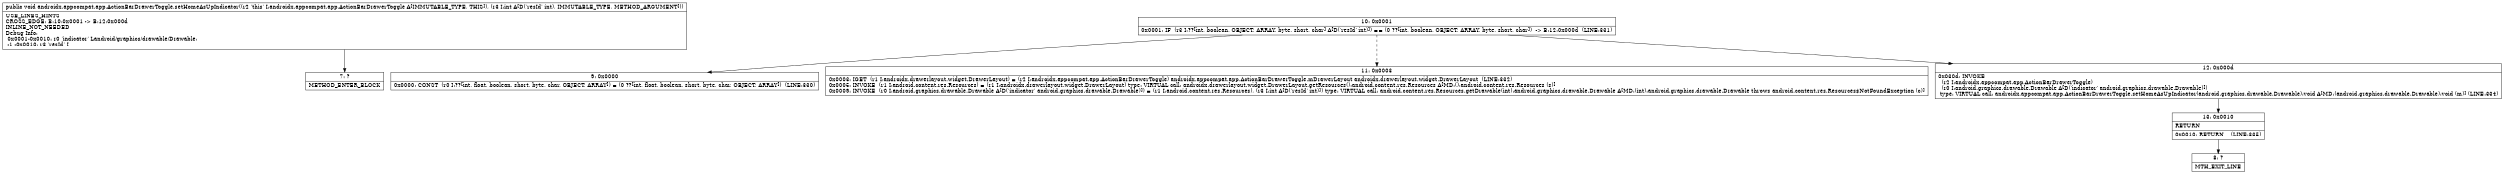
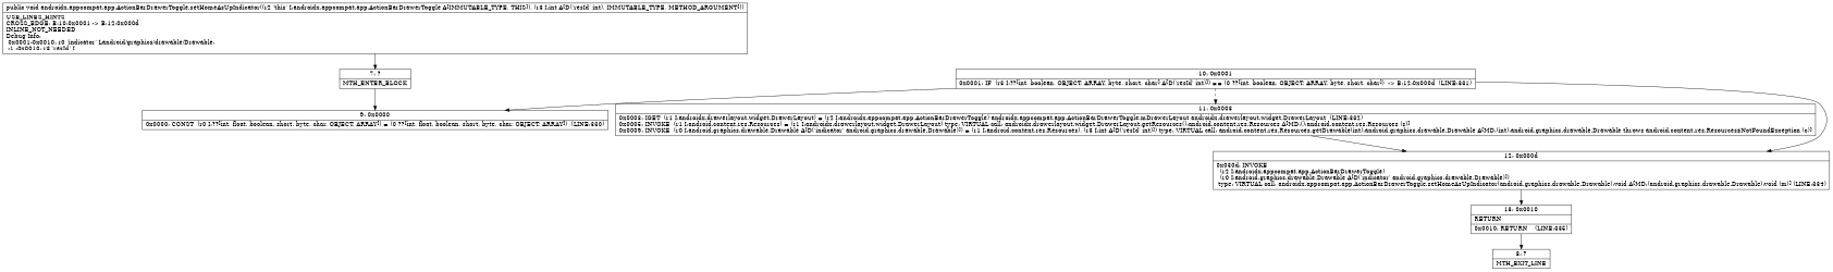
  digraph {
    node [shape=record]
-   n1 [label="{7\:\ ?|METHOD_ENTER_BLOCK\l}"]
+   n1 [label="{7\:\ ?|MTH_ENTER_BLOCK\l}"]
    n2 [label="{9\:\ 0x0000|0x0000: CONST  (r0 I:??[int, float, boolean, short, byte, char, OBJECT, ARRAY]) = (0 ??[int, float, boolean, short, byte, char, OBJECT, ARRAY])  (LINE:330)\l}"]
    n3 [label="{10\:\ 0x0001|0x0001: IF  (r3 I:??[int, boolean, OBJECT, ARRAY, byte, short, char] A[D('resId' int)]) == (0 ??[int, boolean, OBJECT, ARRAY, byte, short, char])  \-\> B:12:0x000d  (LINE:331)\l}"]
    n4 [label="{11\:\ 0x0003|0x0003: IGET  (r1 I:androidx.drawerlayout.widget.DrawerLayout) = (r2 I:androidx.appcompat.app.ActionBarDrawerToggle) androidx.appcompat.app.ActionBarDrawerToggle.mDrawerLayout androidx.drawerlayout.widget.DrawerLayout  (LINE:332)\l0x0005: INVOKE  (r1 I:android.content.res.Resources) = (r1 I:androidx.drawerlayout.widget.DrawerLayout) type: VIRTUAL call: androidx.drawerlayout.widget.DrawerLayout.getResources():android.content.res.Resources A[MD:():android.content.res.Resources (s)]\l0x0009: INVOKE  (r0 I:android.graphics.drawable.Drawable A[D('indicator' android.graphics.drawable.Drawable)]) = (r1 I:android.content.res.Resources), (r3 I:int A[D('resId' int)]) type: VIRTUAL call: android.content.res.Resources.getDrawable(int):android.graphics.drawable.Drawable A[MD:(int):android.graphics.drawable.Drawable throws android.content.res.Resources$NotFoundException (c)]\l}"]
    n5 [label="{12\:\ 0x000d|0x030d: INVOKE  \l  (r2 I:androidx.appcompat.app.ActionBarDrawerToggle)\l  (r0 I:android.graphics.drawable.Drawable A[D('indicator' android.graphics.drawable.Drawable)])\l type: VIRTUAL call: androidx.appcompat.app.ActionBarDrawerToggle.setHomeAsUpIndicator(android.graphics.drawable.Drawable):void A[MD:(android.graphics.drawable.Drawable):void (m)] (LINE:334)\l}"]
    n6 [label="{13\:\ 0x0010|RETURN\l|0x0010: RETURN    (LINE:335)\l}"]
    n7 [label="{8\:\ ?|MTH_EXIT_LINE\l}"]
    n8 [label="{public void androidx.appcompat.app.ActionBarDrawerToggle.setHomeAsUpIndicator((r2 'this' I:androidx.appcompat.app.ActionBarDrawerToggle A[IMMUTABLE_TYPE, THIS]), (r3 I:int A[D('resId' int), IMMUTABLE_TYPE, METHOD_ARGUMENT]))  | USE_LINES_HINTS\lCROSS_EDGE: B:10:0x0001 \-\> B:12:0x000d\lINLINE_NOT_NEEDED\lDebug Info:\l  0x0001\-0x0010: r0 'indicator' Landroid\/graphics\/drawable\/Drawable;\l  \-1 \-0x0010: r3 'resId' I\l}"]
+   n1 -> n2
    n3 -> n2
    n3 -> n4 [style=dashed]
    n3 -> n5
+   n4 -> n5
    n5 -> n6
    n6 -> n7
    n8 -> n1
  }
